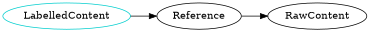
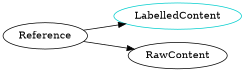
  digraph {
    rankdir=LR
    n1 [color=cyan3 label=LabelledContent shape=oval]
    Reference
    RawContent
-   n1 -> Reference
+   Reference -> n1
    Reference -> RawContent
  }
